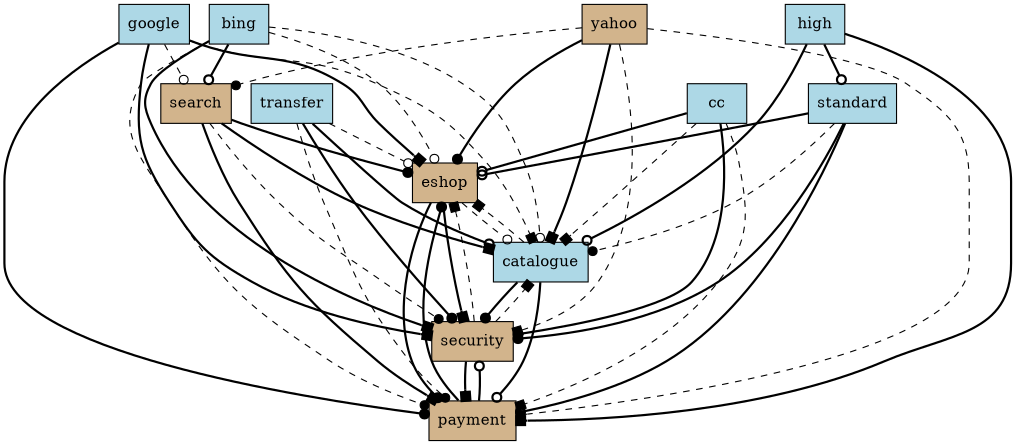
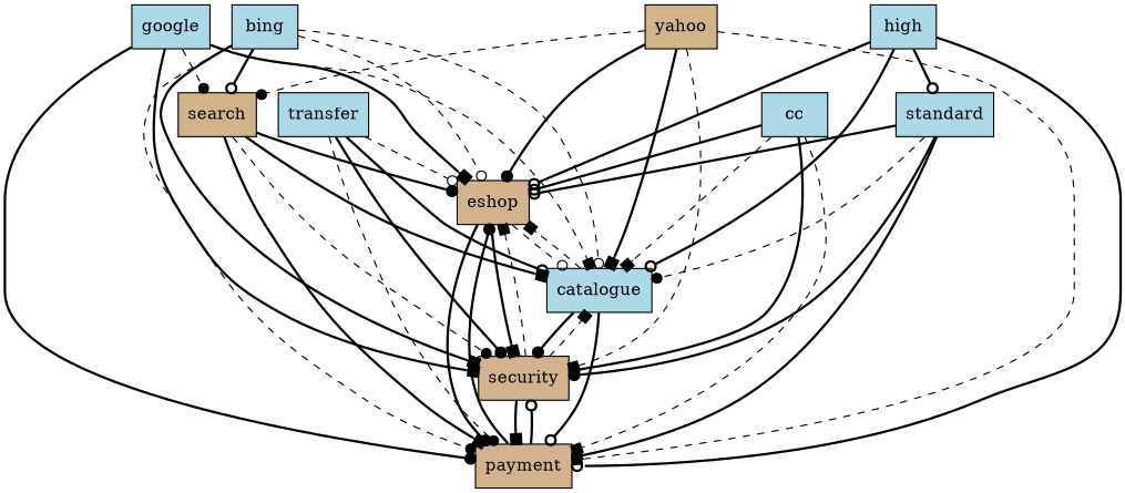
  digraph {
    rankdir=TB
    node [fillcolor=lightblue shape=box style=filled]
    edge [arrowhead=box style=bold]
    n1 [fillcolor=tan label=eshop]
    n2 [label=catalogue]
    n3 [fillcolor=tan label=payment]
    n4 [fillcolor=tan label=security]
    n5 [label=transfer]
    n6 [label=google]
    n7 [fillcolor=tan label=search]
    n8 [label=standard]
    n9 [label=bing]
    n10 [label=high]
    n11 [label=cc]
    n12 [fillcolor=tan label=yahoo]
    n1 -> n2 [arrowhead=odot style=dashed]
    n1 -> n3 [arrowhead=dot]
    n1 -> n4
    n2 -> n1 [style=dashed]
    n2 -> n3 [arrowhead=odot]
    n2 -> n4 [arrowhead=dot]
    n3 -> n1 [arrowhead=dot]
    n3 -> n4 [arrowhead=odot]
    n4 -> n1 [style=dashed]
    n4 -> n2 [style=dashed]
    n4 -> n3
    n5 -> n1 [arrowhead=odot style=dashed]
    n5 -> n2 [arrowhead=odot]
    n5 -> n3 [arrowhead=dot style=dashed]
    n5 -> n4 [arrowhead=dot]
    n6 -> n1
    n6 -> n2 [style=dashed]
    n6 -> n3 [arrowhead=dot]
    n6 -> n4
-   n6 -> n7 [arrowhead=odot style=dashed]
+   n6 -> n7 [arrowhead=dot style=dashed]
    n7 -> n1 [arrowhead=dot]
    n7 -> n2
    n7 -> n3
    n7 -> n4 [arrowhead=dot style=dashed]
    n8 -> n1 [arrowhead=odot]
    n8 -> n2 [arrowhead=dot style=dashed]
    n8 -> n3 [arrowhead=odot]
    n8 -> n4 [arrowhead=dot]
    n9 -> n1 [arrowhead=odot style=dashed]
    n9 -> n2 [arrowhead=odot style=dashed]
    n9 -> n3 [arrowhead=dot style=dashed]
    n9 -> n4
    n9 -> n7 [arrowhead=odot]
+   n10 -> n1 [arrowhead=odot]
    n10 -> n2 [arrowhead=odot]
-   n10 -> n3
+   n10 -> n3 [arrowhead=odot]
    n10 -> n8 [arrowhead=odot]
    n11 -> n1 [arrowhead=odot]
    n11 -> n2 [style=dashed]
    n11 -> n3 [style=dashed]
    n11 -> n4 [arrowhead=dot]
    n12 -> n1 [arrowhead=dot]
    n12 -> n2
    n12 -> n3 [style=dashed]
    n12 -> n4 [style=dashed]
    n12 -> n7 [arrowhead=dot style=dashed]
  }
